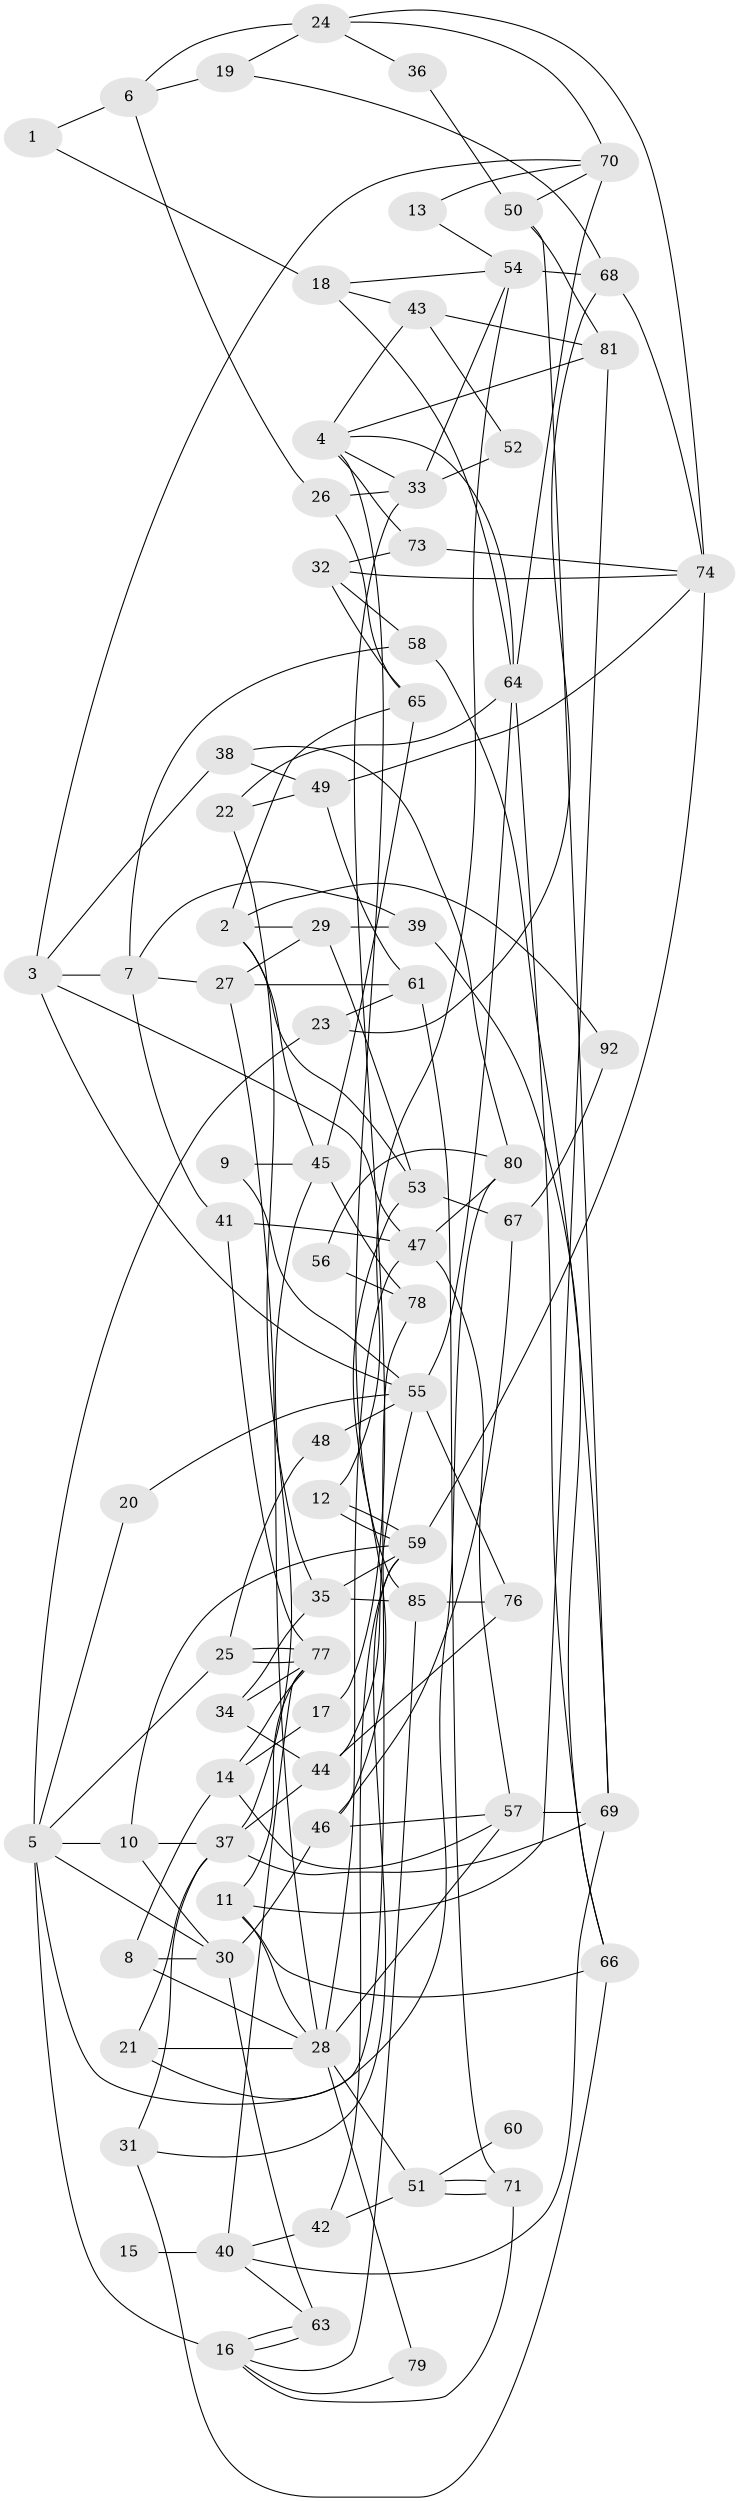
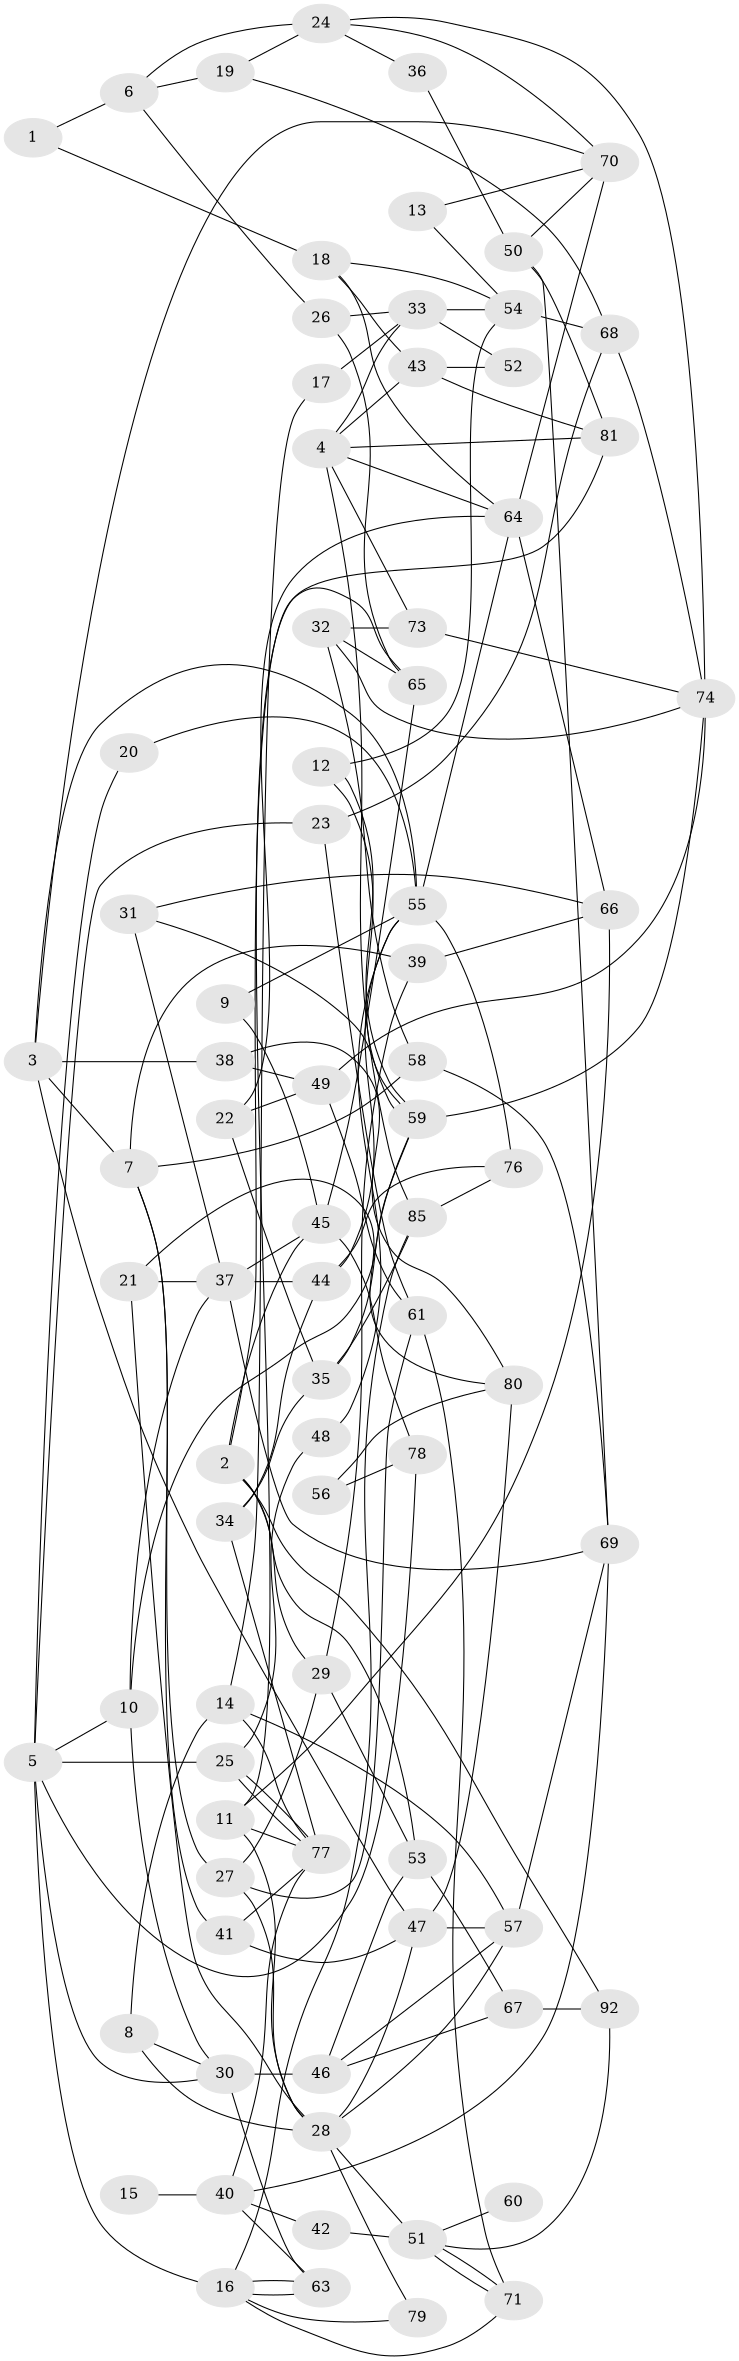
  graph {
    rankdir=LR
    node [color=gray90 style=filled]
    1
    6
    18
    19
    24
    26
    43
    64
    54
    2
    29
    45
    53
    65
    n15 [label=92]
    39
    78
    67
    3
    7
    38
    47
    55
    70
    27
    41
    58
    80
    49
    57
    76
    4
    33
    73
    n35 [label=85]
    81
    52
    66
    74
    5
    10
    16
    20
    23
    25
    30
    37
    59
    63
    71
    79
    68
    61
    77
    48
    46
    36
    28
    69
    8
    14
    17
    51
    9
    44
    11
    12
    13
    15
    40
    42
    21
    22
    35
    50
    60
    31
    32
    34
    56
    1 -- 6
    1 -- 18
    6 -- 19
    6 -- 24
    6 -- 26
    18 -- 43
    18 -- 64
    18 -- 54
    19 -- 24
    19 -- 68
    24 -- 70
    24 -- 74
    24 -- 36
    26 -- 65
    26 -- 33
    43 -- 81
    43 -- 52
    64 -- 70
    64 -- 66
    54 -- 68
    2 -- 29
    2 -- 45
    2 -- 53
    2 -- 65
    2 -- n15
    29 -- 53
    29 -- 39
    45 -- 65
    45 -- 78
    53 -- 67
    39 -- 66
    67 -- n15
    3 -- 7
    3 -- 38
    3 -- 47
    3 -- 55
    3 -- 70
    7 -- 39
    7 -- 27
    7 -- 41
    7 -- 58
    38 -- 80
    38 -- 49
    47 -- 80
    47 -- 57
    55 -- 64
    55 -- 76
    27 -- 29
    27 -- 61
    27 -- 28
    41 -- 47
    41 -- 77
    58 -- 69
    49 -- 74
    49 -- 61
    57 -- 69
    4 -- 43
    4 -- 64
    4 -- 33
    4 -- 73
    4 -- n35
    4 -- 81
    33 -- 54
    33 -- 52
    73 -- 74
    n35 -- 76
    5 -- 78
    5 -- 10
    5 -- 16
    5 -- 20
    5 -- 23
    5 -- 25
    5 -- 30
    10 -- 30
    10 -- 37
    10 -- 59
    16 -- n35
    16 -- 63
    16 -- 63
    16 -- 71
    16 -- 79
    20 -- 55
    23 -- 68
    23 -- 61
    25 -- 77
    25 -- 77
    25 -- 48
    30 -- 63
    30 -- 46
    37 -- 45
    37 -- 69
    37 -- 44
    59 -- 74
    68 -- 74
    61 -- 71
    48 -- 55
    46 -- 53
    46 -- 67
    46 -- 57
    36 -- 50
    28 -- 47
    28 -- 57
    28 -- 79
    28 -- 51
    8 -- 30
    8 -- 28
    8 -- 14
    14 -- 57
    14 -- 77
    14 -- 17
    17 -- 33
+   51 -- n15
    51 -- 71
    51 -- 71
    51 -- 60
    9 -- 45
    9 -- 55
    44 -- 55
    44 -- 76
    11 -- 81
    11 -- 66
    11 -- 77
    11 -- 28
    12 -- 54
    12 -- 59
    12 -- 59
    13 -- 54
    13 -- 70
    15 -- 40
    40 -- 63
    40 -- 77
    40 -- 69
    40 -- 42
-   42 -- 59
    42 -- 51
    21 -- 80
    21 -- 37
    21 -- 28
    22 -- 64
    22 -- 49
    22 -- 35
    35 -- n35
    35 -- 59
    50 -- 70
    50 -- 81
    50 -- 69
    31 -- 66
    31 -- 37
    31 -- 59
    32 -- 65
    32 -- 58
    32 -- 73
    32 -- 74
    34 -- 77
    34 -- 44
    34 -- 35
    56 -- 78
    56 -- 80
  }
